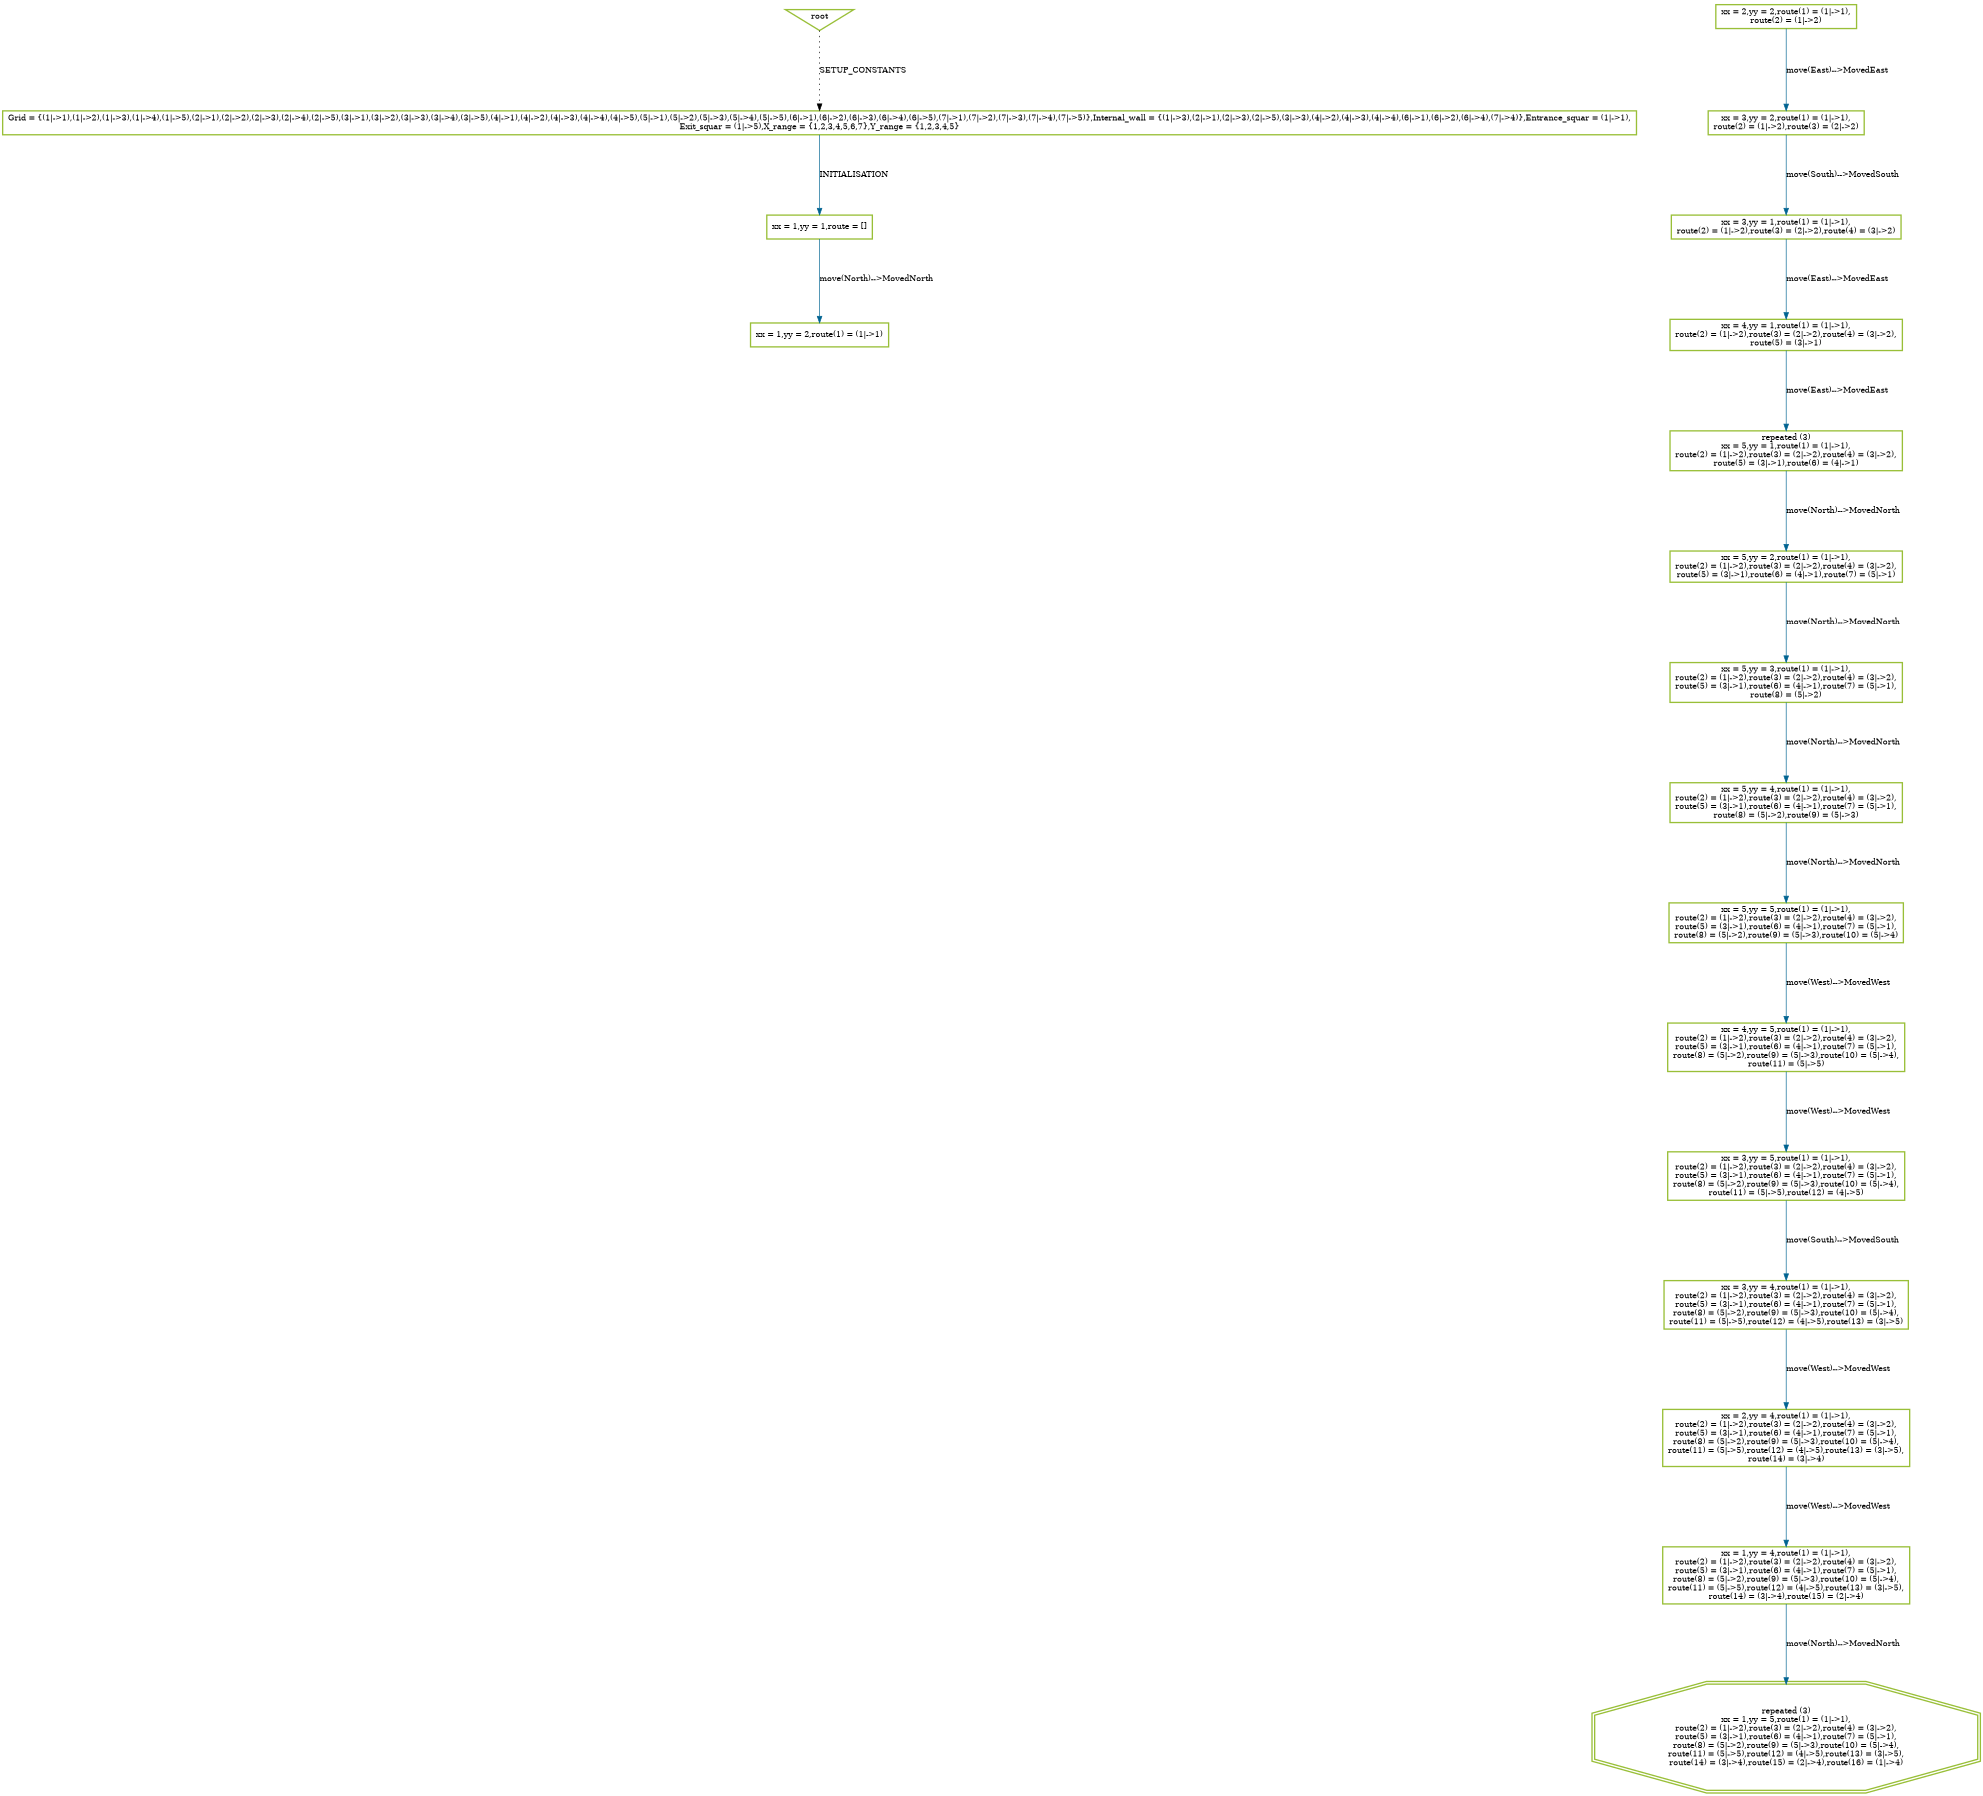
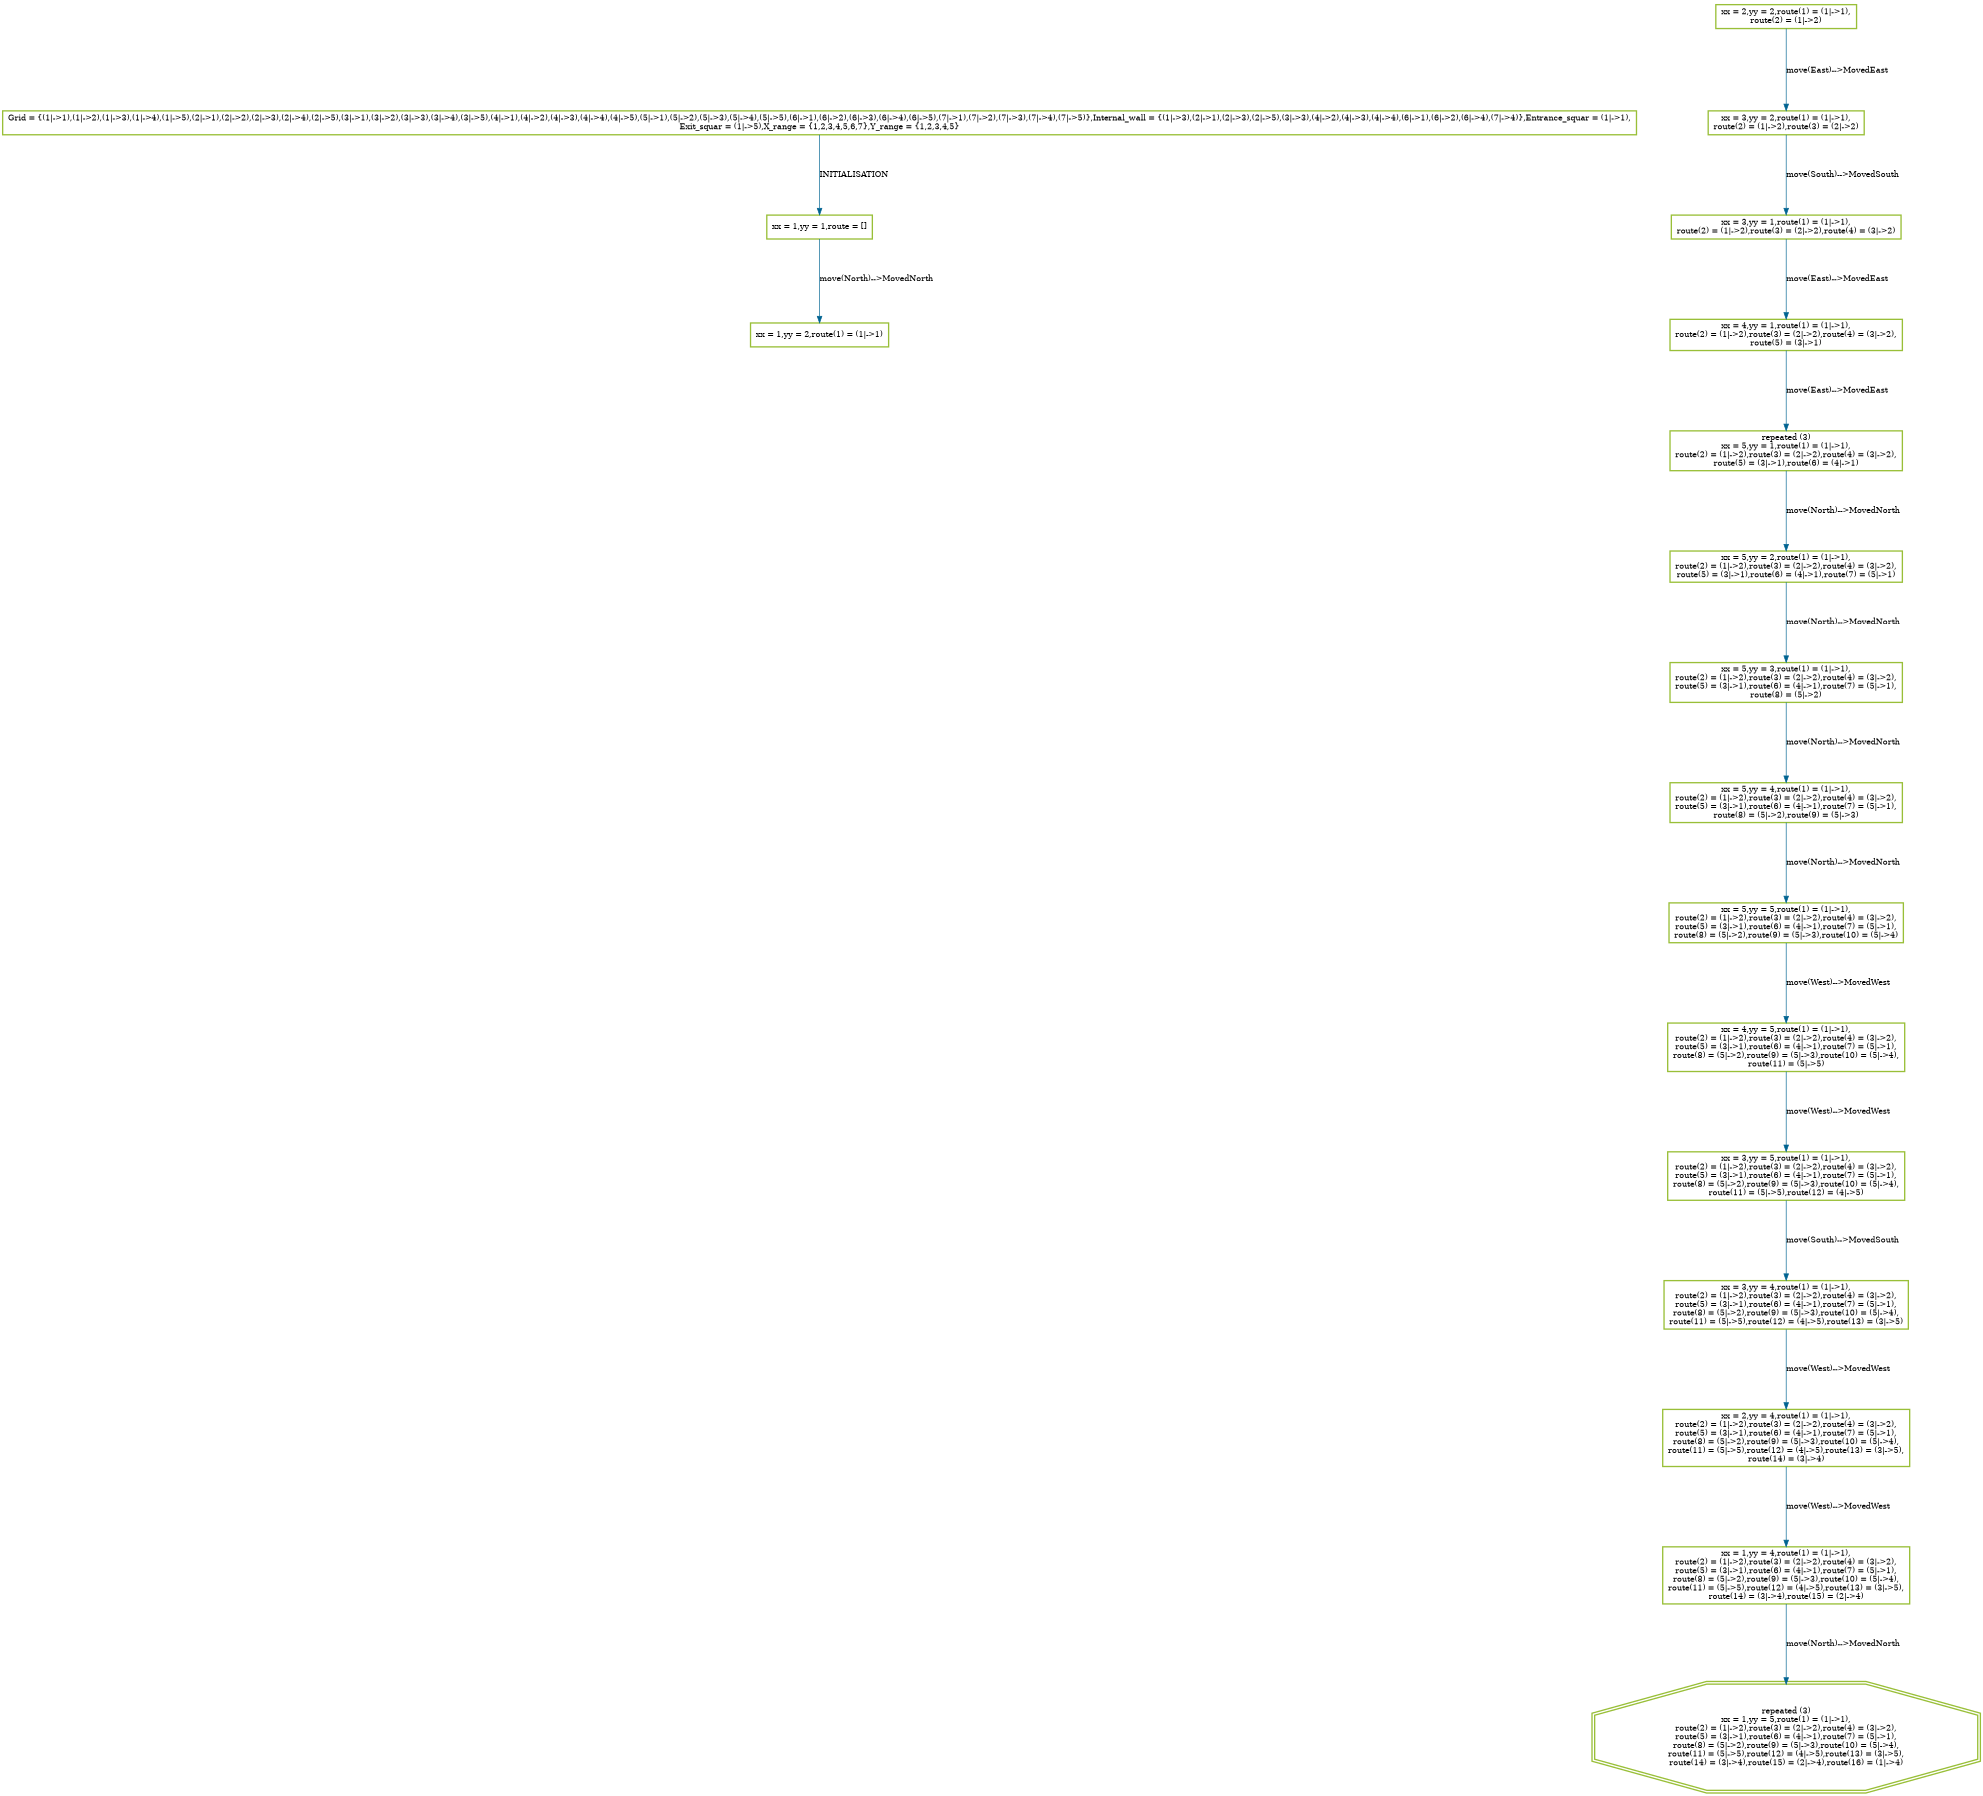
  digraph {
    nodesep=1.5
    ranksep=1.5
    node [color="#99BF38" fontsize=12 penwidth=2 shape=box]
    edge [color="#006391" fontsize=12]
    n1 [label="Grid = \{(1\|-\>1),(1\|-\>2),(1\|-\>3),(1\|-\>4),(1\|-\>5),(2\|-\>1),(2\|-\>2),(2\|-\>3),(2\|-\>4),(2\|-\>5),(3\|-\>1),(3\|-\>2),(3\|-\>3),(3\|-\>4),(3\|-\>5),(4\|-\>1),(4\|-\>2),(4\|-\>3),(4\|-\>4),(4\|-\>5),(5\|-\>1),(5\|-\>2),(5\|-\>3),(5\|-\>4),(5\|-\>5),(6\|-\>1),(6\|-\>2),(6\|-\>3),(6\|-\>4),(6\|-\>5),(7\|-\>1),(7\|-\>2),(7\|-\>3),(7\|-\>4),(7\|-\>5)\},Internal_wall = \{(1\|-\>3),(2\|-\>1),(2\|-\>3),(2\|-\>5),(3\|-\>3),(4\|-\>2),(4\|-\>3),(4\|-\>4),(6\|-\>1),(6\|-\>2),(6\|-\>4),(7\|-\>4)\},Entrance_squar = (1\|-\>1),\nExit_squar = (1\|-\>5),X_range = \{1,2,3,4,5,6,7\},Y_range = \{1,2,3,4,5\}"]
    n2 [label="xx = 1,yy = 1,route = []"]
    n3 [label="xx = 1,yy = 2,route(1) = (1\|-\>1)"]
    n4 [label="xx = 2,yy = 2,route(1) = (1\|-\>1),\nroute(2) = (1\|-\>2)"]
    n5 [label="xx = 3,yy = 2,route(1) = (1\|-\>1),\nroute(2) = (1\|-\>2),route(3) = (2\|-\>2)"]
    n6 [label="xx = 3,yy = 1,route(1) = (1\|-\>1),\nroute(2) = (1\|-\>2),route(3) = (2\|-\>2),route(4) = (3\|-\>2)"]
    n7 [label="xx = 4,yy = 1,route(1) = (1\|-\>1),\nroute(2) = (1\|-\>2),route(3) = (2\|-\>2),route(4) = (3\|-\>2),\nroute(5) = (3\|-\>1)"]
    n8 [label="repeated (3)\nxx = 5,yy = 1,route(1) = (1\|-\>1),\nroute(2) = (1\|-\>2),route(3) = (2\|-\>2),route(4) = (3\|-\>2),\nroute(5) = (3\|-\>1),route(6) = (4\|-\>1)"]
    n9 [label="xx = 5,yy = 2,route(1) = (1\|-\>1),\nroute(2) = (1\|-\>2),route(3) = (2\|-\>2),route(4) = (3\|-\>2),\nroute(5) = (3\|-\>1),route(6) = (4\|-\>1),route(7) = (5\|-\>1)"]
    n10 [label="xx = 5,yy = 3,route(1) = (1\|-\>1),\nroute(2) = (1\|-\>2),route(3) = (2\|-\>2),route(4) = (3\|-\>2),\nroute(5) = (3\|-\>1),route(6) = (4\|-\>1),route(7) = (5\|-\>1),\nroute(8) = (5\|-\>2)"]
    n11 [label="xx = 5,yy = 4,route(1) = (1\|-\>1),\nroute(2) = (1\|-\>2),route(3) = (2\|-\>2),route(4) = (3\|-\>2),\nroute(5) = (3\|-\>1),route(6) = (4\|-\>1),route(7) = (5\|-\>1),\nroute(8) = (5\|-\>2),route(9) = (5\|-\>3)"]
    n12 [label="xx = 5,yy = 5,route(1) = (1\|-\>1),\nroute(2) = (1\|-\>2),route(3) = (2\|-\>2),route(4) = (3\|-\>2),\nroute(5) = (3\|-\>1),route(6) = (4\|-\>1),route(7) = (5\|-\>1),\nroute(8) = (5\|-\>2),route(9) = (5\|-\>3),route(10) = (5\|-\>4)"]
    n13 [label="xx = 4,yy = 5,route(1) = (1\|-\>1),\nroute(2) = (1\|-\>2),route(3) = (2\|-\>2),route(4) = (3\|-\>2),\nroute(5) = (3\|-\>1),route(6) = (4\|-\>1),route(7) = (5\|-\>1),\nroute(8) = (5\|-\>2),route(9) = (5\|-\>3),route(10) = (5\|-\>4),\nroute(11) = (5\|-\>5)"]
    n14 [label="xx = 3,yy = 5,route(1) = (1\|-\>1),\nroute(2) = (1\|-\>2),route(3) = (2\|-\>2),route(4) = (3\|-\>2),\nroute(5) = (3\|-\>1),route(6) = (4\|-\>1),route(7) = (5\|-\>1),\nroute(8) = (5\|-\>2),route(9) = (5\|-\>3),route(10) = (5\|-\>4),\nroute(11) = (5\|-\>5),route(12) = (4\|-\>5)"]
    n15 [label="xx = 3,yy = 4,route(1) = (1\|-\>1),\nroute(2) = (1\|-\>2),route(3) = (2\|-\>2),route(4) = (3\|-\>2),\nroute(5) = (3\|-\>1),route(6) = (4\|-\>1),route(7) = (5\|-\>1),\nroute(8) = (5\|-\>2),route(9) = (5\|-\>3),route(10) = (5\|-\>4),\nroute(11) = (5\|-\>5),route(12) = (4\|-\>5),route(13) = (3\|-\>5)"]
    n16 [label="xx = 2,yy = 4,route(1) = (1\|-\>1),\nroute(2) = (1\|-\>2),route(3) = (2\|-\>2),route(4) = (3\|-\>2),\nroute(5) = (3\|-\>1),route(6) = (4\|-\>1),route(7) = (5\|-\>1),\nroute(8) = (5\|-\>2),route(9) = (5\|-\>3),route(10) = (5\|-\>4),\nroute(11) = (5\|-\>5),route(12) = (4\|-\>5),route(13) = (3\|-\>5),\nroute(14) = (3\|-\>4)"]
    n17 [label="xx = 1,yy = 4,route(1) = (1\|-\>1),\nroute(2) = (1\|-\>2),route(3) = (2\|-\>2),route(4) = (3\|-\>2),\nroute(5) = (3\|-\>1),route(6) = (4\|-\>1),route(7) = (5\|-\>1),\nroute(8) = (5\|-\>2),route(9) = (5\|-\>3),route(10) = (5\|-\>4),\nroute(11) = (5\|-\>5),route(12) = (4\|-\>5),route(13) = (3\|-\>5),\nroute(14) = (3\|-\>4),route(15) = (2\|-\>4)"]
    n18 [label="repeated (3)\nxx = 1,yy = 5,route(1) = (1\|-\>1),\nroute(2) = (1\|-\>2),route(3) = (2\|-\>2),route(4) = (3\|-\>2),\nroute(5) = (3\|-\>1),route(6) = (4\|-\>1),route(7) = (5\|-\>1),\nroute(8) = (5\|-\>2),route(9) = (5\|-\>3),route(10) = (5\|-\>4),\nroute(11) = (5\|-\>5),route(12) = (4\|-\>5),route(13) = (3\|-\>5),\nroute(14) = (3\|-\>4),route(15) = (2\|-\>4),route(16) = (1\|-\>4)" shape=doubleoctagon]
-   n19 [label=root shape=invtriangle]
    n1 -> n2 [label=INITIALISATION]
    n2 -> n3 [label="move(North)--\>MovedNorth"]
    n4 -> n5 [label="move(East)--\>MovedEast"]
    n5 -> n6 [label="move(South)--\>MovedSouth"]
    n6 -> n7 [label="move(East)--\>MovedEast"]
    n7 -> n8 [label="move(East)--\>MovedEast"]
    n8 -> n9 [label="move(North)--\>MovedNorth"]
    n9 -> n10 [label="move(North)--\>MovedNorth"]
    n10 -> n11 [label="move(North)--\>MovedNorth"]
    n11 -> n12 [label="move(North)--\>MovedNorth"]
    n12 -> n13 [label="move(West)--\>MovedWest"]
    n13 -> n14 [label="move(West)--\>MovedWest"]
    n14 -> n15 [label="move(South)--\>MovedSouth"]
    n15 -> n16 [label="move(West)--\>MovedWest"]
    n16 -> n17 [label="move(West)--\>MovedWest"]
    n17 -> n18 [label="move(North)--\>MovedNorth"]
-   n19 -> n1 [color=black label=SETUP_CONSTANTS style=dotted]
  }
